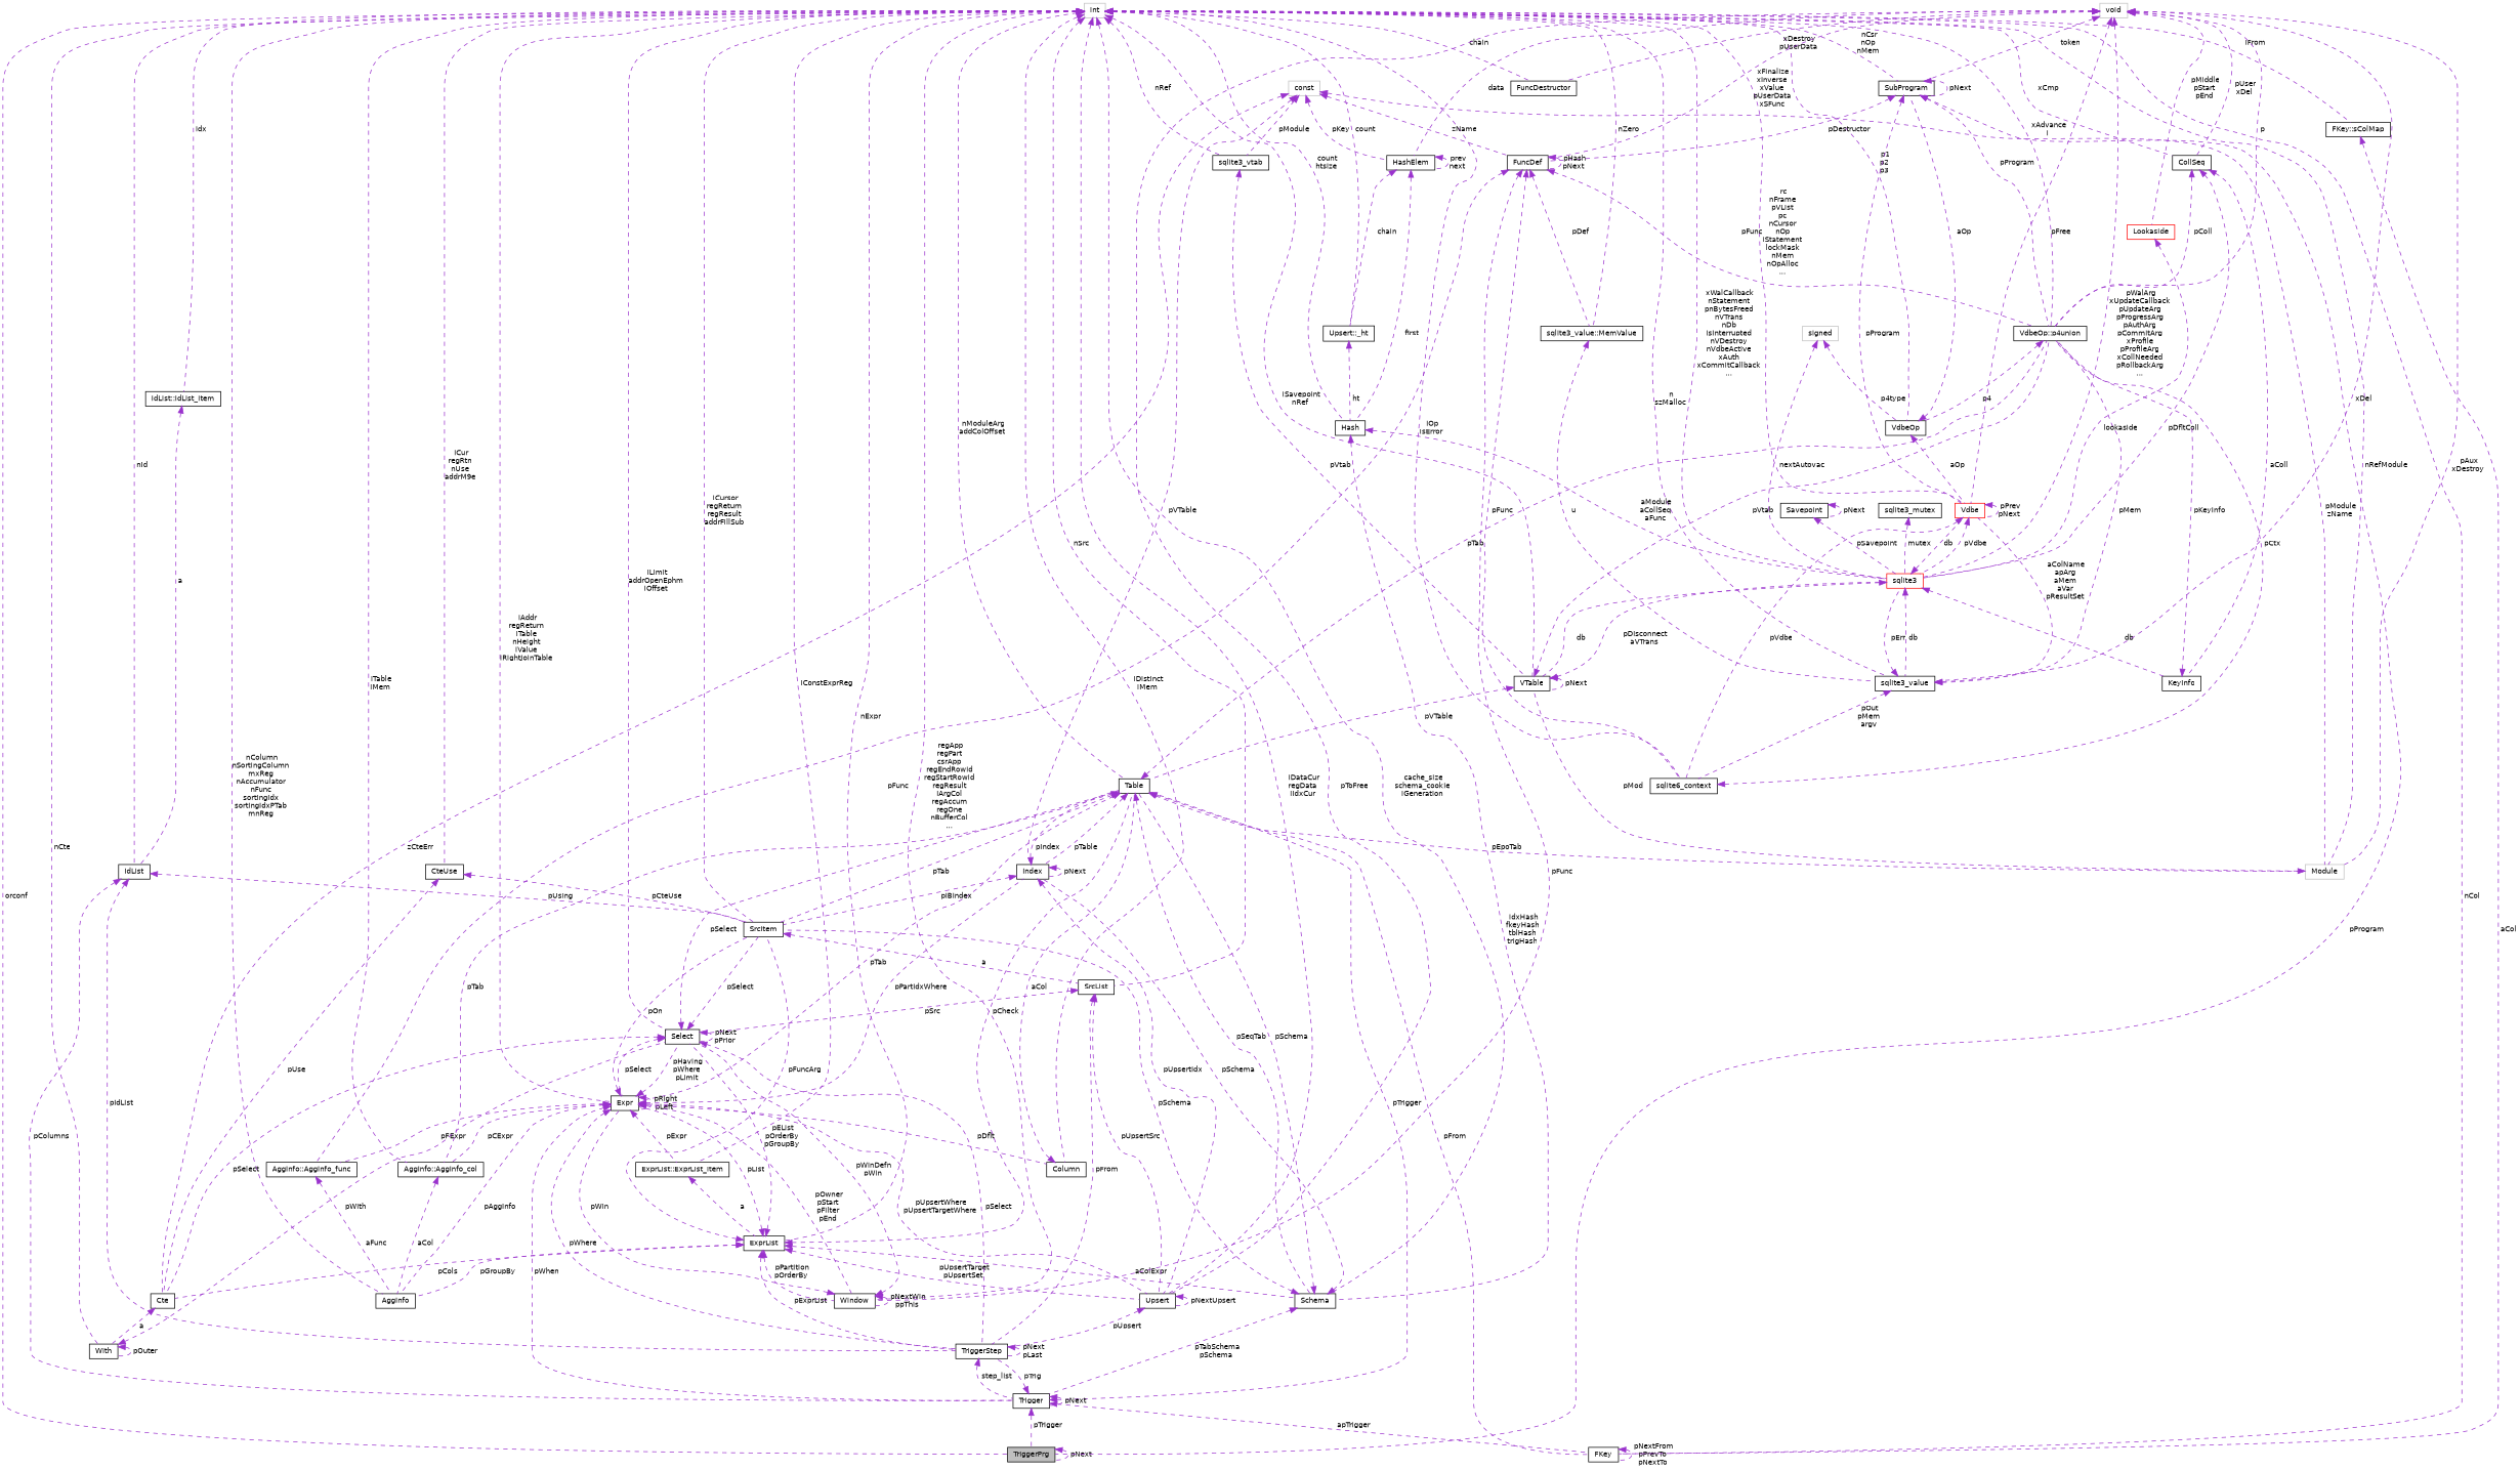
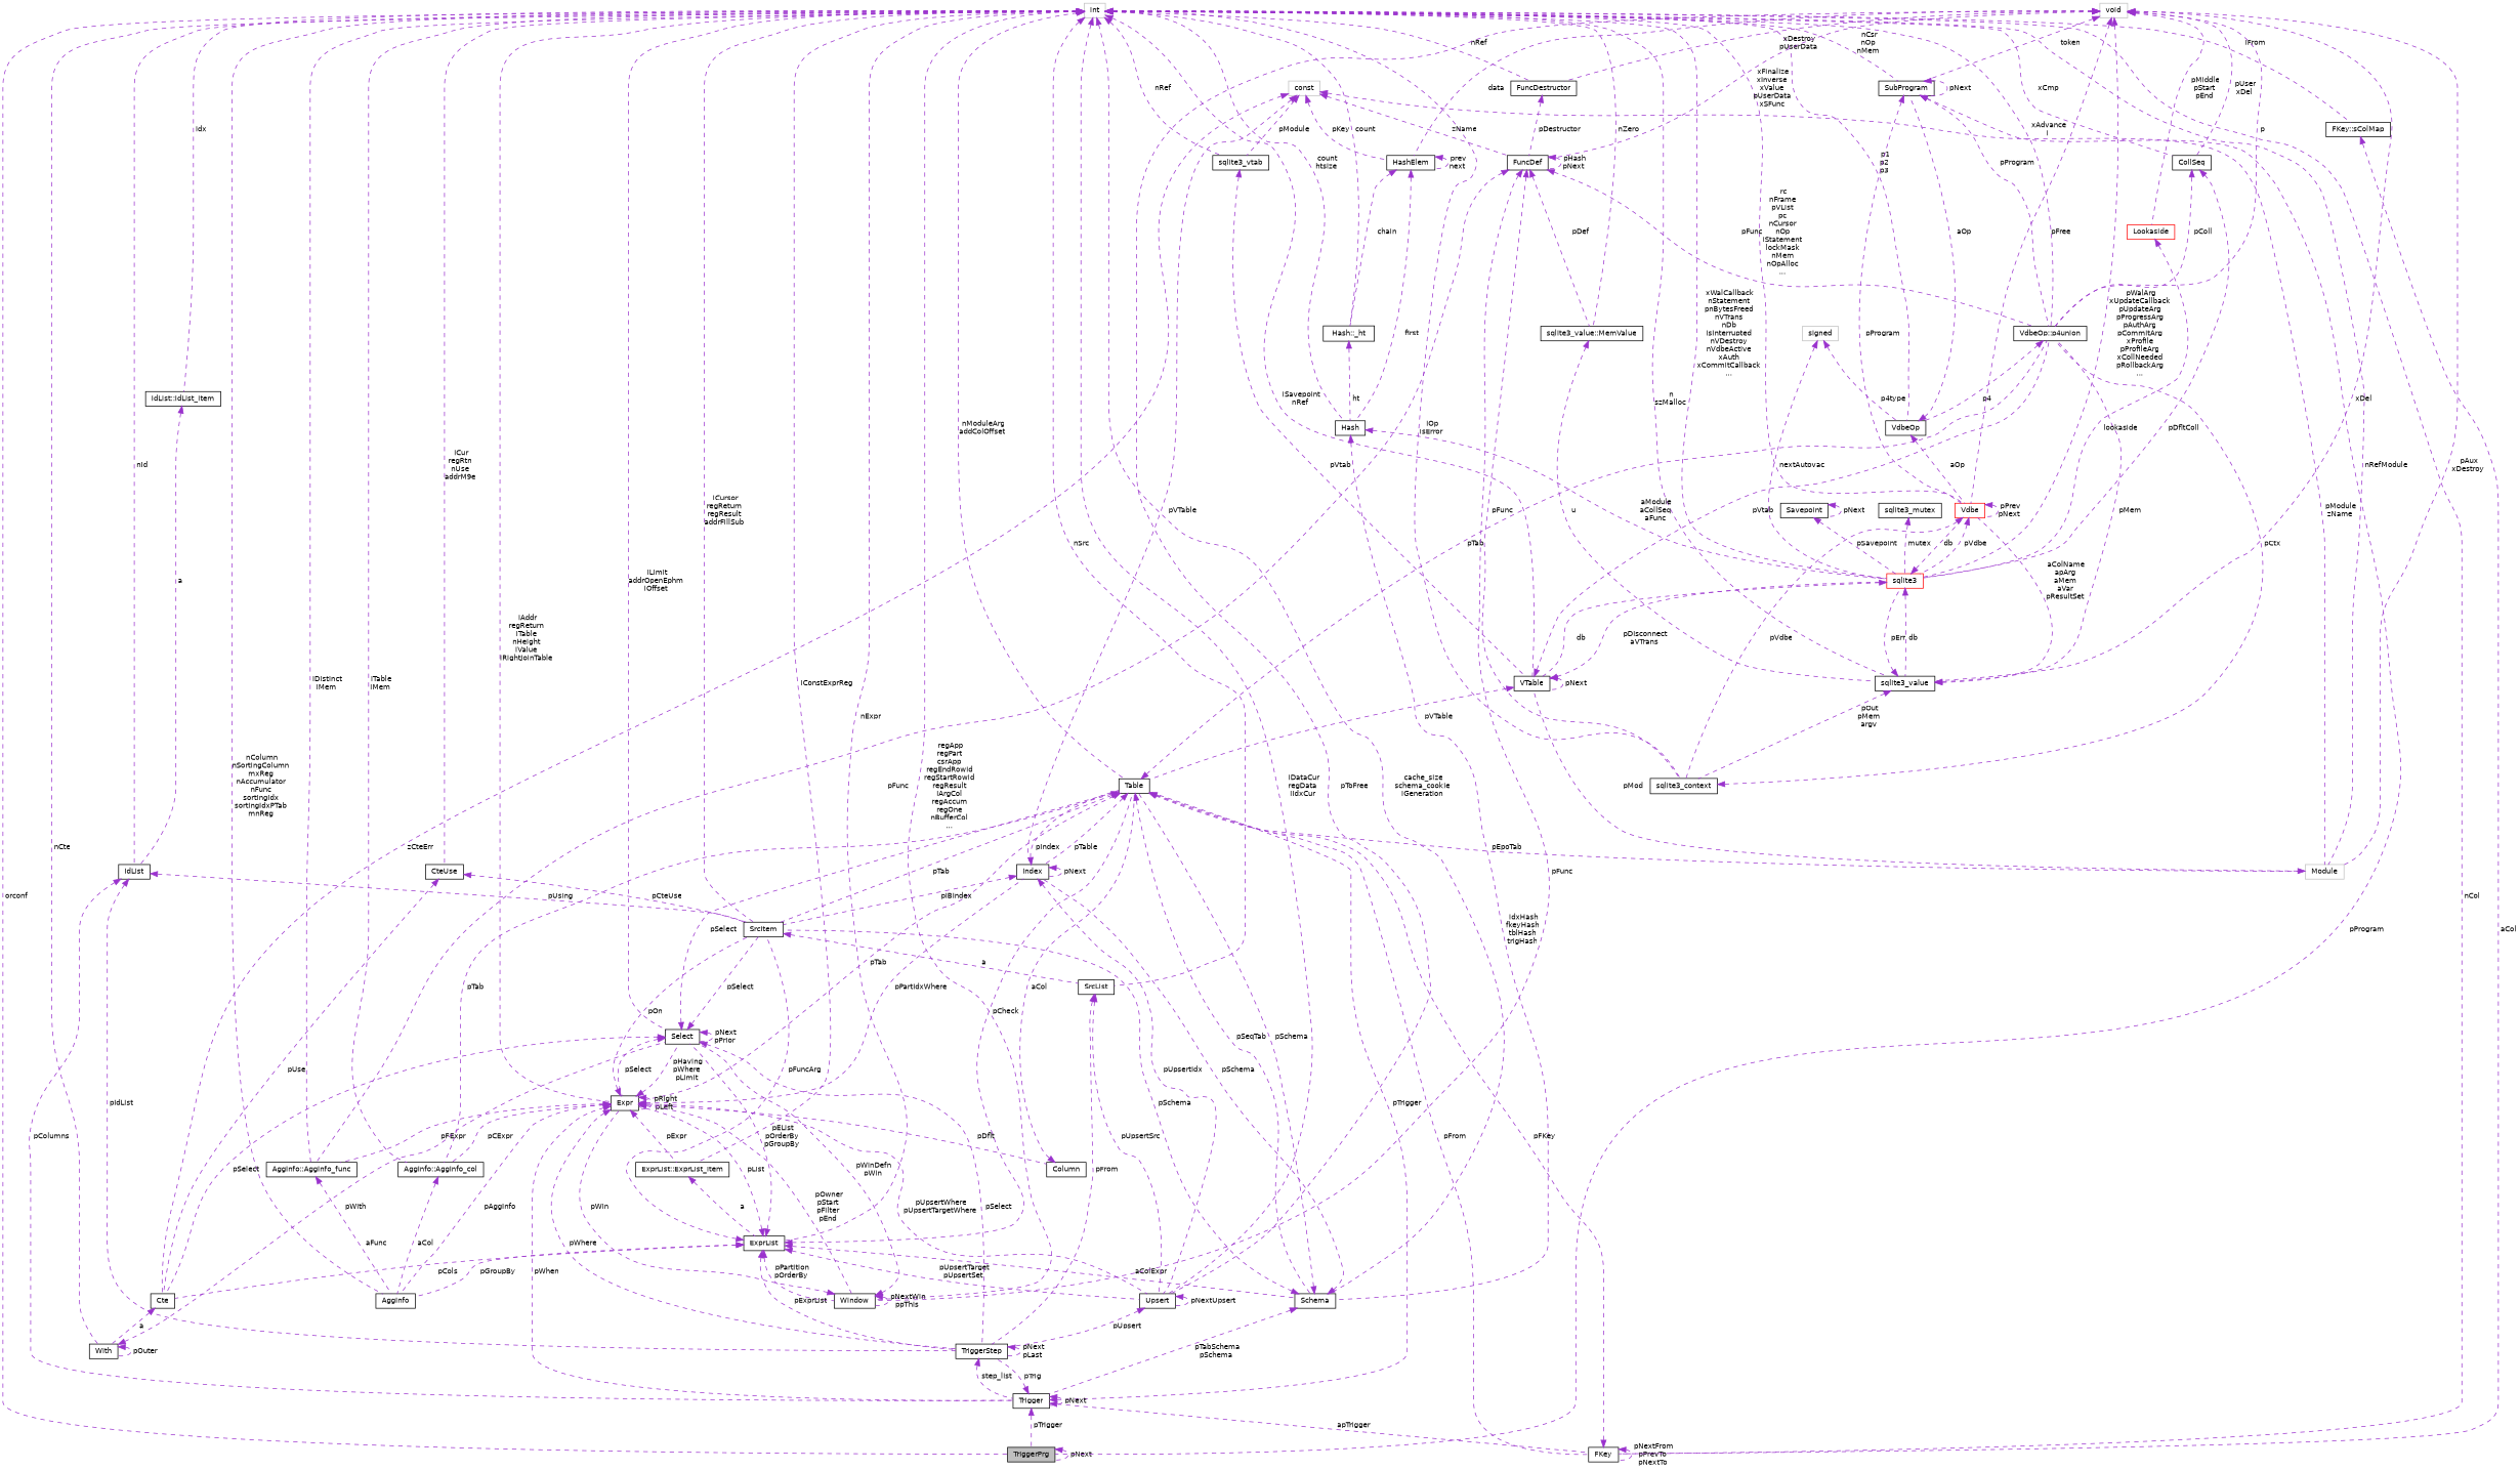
  digraph {
    node [color=black fillcolor=white fontname=Helvetica fontsize=10 shape=record style=filled]
    edge [color=darkorchid3 dir=back fontname=Helvetica fontsize=10 labelfontname=Helvetica labelfontsize=10 style=dashed]
    n1 [fillcolor=grey75 fontcolor=black height=0.2 label=TriggerPrg width=0.4]
    n2 [color=grey75 height=0.2 label=int width=0.4]
    n3 [height=0.2 label=SubProgram width=0.4]
    n4 [height=0.2 label=VdbeOp width=0.4]
    n5 [height=0.2 label="VdbeOp::p4union" width=0.4]
    n6 [height=0.2 label=sqlite3_value width=0.4]
    n7 [color=red height=0.2 label=sqlite3 width=0.4]
    n8 [color=red height=0.2 label=Vdbe width=0.4]
    n9 [height=0.2 label=CollSeq width=0.4]
    n10 [height=0.2 label=VTable width=0.4]
    n11 [color=grey75 height=0.2 label=Module width=0.4]
    n12 [height=0.2 label=Table width=0.4]
    n13 [height=0.2 label=Schema width=0.4]
    n14 [height=0.2 label=Hash width=0.4]
-   n15 [height=0.2 label="Upsert::_ht" width=0.4]
+   n15 [height=0.2 label="Hash::_ht" width=0.4]
    n16 [height=0.2 label=Expr width=0.4]
    n17 [height=0.2 label=AggInfo width=0.4]
    n18 [height=0.2 label="AggInfo::AggInfo_col" width=0.4]
    n19 [height=0.2 label="AggInfo::AggInfo_func" width=0.4]
    n20 [height=0.2 label=FuncDestructor width=0.4]
    n21 [height=0.2 label=ExprList width=0.4]
    n22 [height=0.2 label="ExprList::ExprList_item" width=0.4]
    n23 [height=0.2 label=Select width=0.4]
    n24 [height=0.2 label=With width=0.4]
    n25 [height=0.2 label=CteUse width=0.4]
    n26 [height=0.2 label=SrcList width=0.4]
    n27 [height=0.2 label=SrcItem width=0.4]
    n28 [height=0.2 label=IdList width=0.4]
    n29 [height=0.2 label="IdList::IdList_item" width=0.4]
    n30 [height=0.2 label=Window width=0.4]
    n31 [height=0.2 label=FKey width=0.4]
    n32 [height=0.2 label="FKey::sColMap" width=0.4]
    n33 [height=0.2 label=Upsert width=0.4]
    n34 [height=0.2 label=sqlite3_vtab width=0.4]
    n35 [height=0.2 label="sqlite3_value::MemValue" width=0.4]
-   n36 [height=0.2 label=sqlite6_context width=0.4]
-   n37 [height=0.2 label=KeyInfo width=0.4]
+   n36 [height=0.2 label=sqlite3_context width=0.4]
    n38 [height=0.2 label=Index width=0.4]
    n39 [height=0.2 label=Trigger width=0.4]
    n40 [height=0.2 label=Column width=0.4]
    n41 [height=0.2 label=TriggerStep width=0.4]
    n42 [height=0.2 label=FuncDef width=0.4]
    n43 [height=0.2 label=Cte width=0.4]
    n44 [color=grey75 height=0.2 label=void width=0.4]
    n45 [color=red height=0.2 label=Lookaside width=0.4]
    n46 [height=0.2 label=HashElem width=0.4]
    n47 [height=0.2 label=Savepoint width=0.4]
    n48 [height=0.2 label=sqlite3_mutex width=0.4]
    n49 [color=grey75 height=0.2 label=const width=0.4]
    n50 [color=grey75 height=0.2 label=signed width=0.4]
    n1 -> n1 [label=" pNext"]
    n2 -> n1 [label=" orconf"]
    n2 -> n3 [label=" nCsr\nnOp\nnMem"]
    n2 -> n4 [label=" p1\np2\np3"]
    n2 -> n5 [label=" xAdvance\ni"]
    n2 -> n6 [label=" n\nszMalloc"]
    n2 -> n7 [label=" xWalCallback\nnStatement\npnBytesFreed\nnVTrans\nnDb\nisInterrupted\nnVDestroy\nnVdbeActive\nxAuth\nxCommitCallback\n..."]
    n2 -> n8 [label=" rc\nnFrame\npVList\npc\nnCursor\nnOp\niStatement\nlockMask\nnMem\nnOpAlloc\n..."]
    n2 -> n9 [label=" xCmp"]
    n2 -> n10 [label=" iSavepoint\nnRef"]
    n2 -> n11 [label=" nRefModule"]
    n2 -> n12 [label=" nModuleArg\naddColOffset"]
    n2 -> n13 [label=" cache_size\nschema_cookie\niGeneration"]
    n2 -> n14 [label=" count\nhtsize"]
    n2 -> n15 [label=" count"]
    n2 -> n16 [label=" iAddr\nregReturn\niTable\nnHeight\niValue\niRightJoinTable"]
    n2 -> n17 [label=" nColumn\nnSortingColumn\nmxReg\nnAccumulator\nnFunc\nsortingIdx\nsortingIdxPTab\nmnReg"]
    n2 -> n18 [label=" iTable\niMem"]
-   n2 -> n40 [label=" iDistinct\niMem"]
-   n2 -> n20 [label=" chain"]
+   n2 -> n19 [label=" iDistinct\niMem"]
+   n2 -> n20 [label=" nRef"]
    n2 -> n21 [label=" nExpr"]
    n2 -> n22 [label=" iConstExprReg"]
    n2 -> n23 [label=" iLimit\naddrOpenEphm\niOffset"]
    n2 -> n24 [label=" nCte"]
    n2 -> n25 [label=" iCur\nregRtn\nnUse\naddrM9e"]
    n2 -> n26 [label=" nSrc"]
    n2 -> n27 [label=" iCursor\nregReturn\nregResult\naddrFillSub"]
    n2 -> n28 [label=" nId"]
    n2 -> n29 [label=" idx"]
    n2 -> n30 [label=" regApp\nregPart\ncsrApp\nregEndRowid\nregStartRowid\nregResult\niArgCol\nregAccum\nregOne\nnBufferCol\n..."]
    n2 -> n31 [label=" nCol"]
    n2 -> n32 [label=" iFrom"]
    n2 -> n33 [label=" iDataCur\nregData\niIdxCur"]
    n2 -> n34 [label=" nRef"]
    n2 -> n35 [label=" nZero"]
    n2 -> n36 [label=" iOp\nisError"]
    n3 -> n1 [label=" pProgram"]
    n3 -> n3 [label=" pNext"]
    n3 -> n5 [label=" pProgram"]
    n3 -> n8 [label=" pProgram"]
    n4 -> n3 [label=" aOp"]
    n4 -> n8 [label=" aOp"]
    n5 -> n4 [label=" p4"]
    n6 -> n5 [label=" pMem"]
    n6 -> n7 [label=" pErr"]
    n6 -> n8 [label=" aColName\napArg\naMem\naVar\npResultSet"]
    n6 -> n36 [label=" pOut\npMem\nargv"]
    n7 -> n6 [label=" db"]
    n7 -> n8 [label=" db"]
    n7 -> n10 [label=" db"]
-   n7 -> n37 [label=" db"]
    n8 -> n7 [label=" pVdbe"]
    n8 -> n8 [label=" pPrev\npNext"]
    n8 -> n36 [label=" pVdbe"]
    n9 -> n5 [label=" pColl"]
    n9 -> n7 [label=" pDfltColl"]
-   n9 -> n37 [label=" aColl"]
    n10 -> n5 [label=" pVtab"]
    n10 -> n7 [label=" pDisconnect\naVTrans"]
    n10 -> n10 [label=" pNext"]
    n10 -> n12 [label=" pVTable"]
    n11 -> n10 [label=" pMod"]
    n12 -> n5 [label=" pTab"]
    n12 -> n11 [label=" pEpoTab"]
    n12 -> n13 [label=" pSeqTab"]
    n12 -> n16 [label=" pTab"]
    n12 -> n18 [label=" pTab"]
    n12 -> n27 [label=" pTab"]
    n12 -> n31 [label=" pFrom"]
    n12 -> n38 [label=" pTable"]
    n13 -> n12 [label=" pSchema"]
    n13 -> n27 [label=" pSchema"]
    n13 -> n38 [label=" pSchema"]
    n13 -> n39 [label=" pTabSchema\npSchema"]
    n14 -> n7 [label=" aModule\naCollSeq\naFunc"]
    n14 -> n13 [label=" idxHash\nfkeyHash\ntblHash\ntrigHash"]
    n15 -> n14 [label=" ht"]
    n16 -> n16 [label=" pRight\npLeft"]
    n16 -> n17 [label=" pAggInfo"]
    n16 -> n18 [label=" pCExpr"]
    n16 -> n19 [label=" pFExpr"]
    n16 -> n22 [label=" pExpr"]
    n16 -> n23 [label=" pHaving\npWhere\npLimit"]
    n16 -> n27 [label=" pOn"]
    n16 -> n30 [label=" pOwner\npStart\npFilter\npEnd"]
    n16 -> n33 [label=" pUpsertWhere\npUpsertTargetWhere"]
    n16 -> n38 [label=" pPartIdxWhere"]
    n16 -> n39 [label=" pWhen"]
    n16 -> n40 [label=" pDflt"]
    n16 -> n41 [label=" pWhere"]
    n18 -> n17 [label=" aCol"]
    n19 -> n17 [label=" aFunc"]
-   n3 -> n42 [label=" pDestructor"]
+   n20 -> n42 [label=" pDestructor"]
    n21 -> n12 [label=" pCheck"]
    n21 -> n13 [label=" aColExpr"]
    n21 -> n16 [label=" pList"]
    n21 -> n17 [label=" pGroupBy"]
    n21 -> n23 [label=" pEList\npOrderBy\npGroupBy"]
    n21 -> n27 [label=" pFuncArg"]
    n21 -> n30 [label=" pPartition\npOrderBy"]
    n21 -> n33 [label=" pUpsertTarget\npUpsertSet"]
    n21 -> n41 [label=" pExprList"]
    n21 -> n43 [label=" pCols"]
    n22 -> n21 [label=" a"]
    n23 -> n12 [label=" pSelect"]
    n23 -> n16 [label=" pSelect"]
    n23 -> n23 [label=" pNext\npPrior"]
    n23 -> n27 [label=" pSelect"]
    n23 -> n41 [label=" pSelect"]
    n23 -> n43 [label=" pSelect"]
    n24 -> n23 [label=" pWith"]
    n24 -> n24 [label=" pOuter"]
    n25 -> n27 [label=" pCteUse"]
    n25 -> n43 [label=" pUse"]
-   n26 -> n23 [label=" pSrc"]
    n26 -> n33 [label=" pUpsertSrc"]
    n26 -> n41 [label=" pFrom"]
    n27 -> n26 [label=" a"]
    n28 -> n27 [label=" pUsing"]
    n28 -> n39 [label=" pColumns"]
    n28 -> n41 [label=" pIdList"]
    n29 -> n28 [label=" a"]
    n30 -> n16 [label=" pWin"]
    n30 -> n23 [label=" pWinDefn\npWin"]
    n30 -> n30 [label=" pNextWin\nppThis"]
+   n31 -> n12 [label=" pFKey"]
    n31 -> n31 [label=" pNextFrom\npPrevTo\npNextTo"]
    n32 -> n31 [label=" aCol"]
    n33 -> n33 [label=" pNextUpsert"]
    n33 -> n41 [label=" pUpsert"]
    n34 -> n10 [label=" pVtab"]
    n35 -> n6 [label=" u"]
    n36 -> n5 [label=" pCtx"]
-   n37 -> n5 [label=" pKeyInfo"]
    n38 -> n12 [label=" pIndex"]
    n38 -> n27 [label=" pIBIndex"]
    n38 -> n33 [label=" pUpsertIdx"]
    n38 -> n38 [label=" pNext"]
    n39 -> n1 [label=" pTrigger"]
    n39 -> n12 [label=" pTrigger"]
    n39 -> n31 [label=" apTrigger"]
    n39 -> n39 [label=" pNext"]
    n39 -> n41 [label=" pTrig"]
    n40 -> n12 [label=" aCol"]
    n41 -> n39 [label=" step_list"]
    n41 -> n41 [label=" pNext\npLast"]
    n42 -> n5 [label=" pFunc"]
    n42 -> n19 [label=" pFunc"]
    n42 -> n30 [label=" pFunc"]
    n42 -> n35 [label=" pDef"]
    n42 -> n36 [label=" pFunc"]
    n42 -> n42 [label=" pHash\npNext"]
    n43 -> n24 [label=" a"]
    n44 -> n3 [label=" token"]
    n44 -> n5 [label=" p"]
    n44 -> n6 [label=" xDel"]
    n44 -> n7 [label=" pWalArg\nxUpdateCallback\npUpdateArg\npProgressArg\npAuthArg\npCommitArg\nxProfile\npProfileArg\nxCollNeeded\npRollbackArg\n..."]
    n44 -> n8 [label=" pFree"]
    n44 -> n9 [label=" pUser\nxDel"]
    n44 -> n11 [label=" pAux\nxDestroy"]
    n44 -> n20 [label=" xDestroy\npUserData"]
    n44 -> n33 [label=" pToFree"]
    n44 -> n42 [label=" xFinalize\nxInverse\nxValue\npUserData\nxSFunc"]
    n44 -> n45 [label=" pMiddle\npStart\npEnd"]
    n44 -> n46 [label=" data"]
    n45 -> n7 [label=" lookaside"]
    n46 -> n14 [label=" first"]
    n46 -> n15 [label=" chain"]
    n46 -> n46 [label=" prev\nnext"]
    n47 -> n7 [label=" pSavepoint"]
    n47 -> n47 [label=" pNext"]
    n48 -> n7 [label=" mutex"]
    n49 -> n11 [label=" pModule\nzName"]
    n49 -> n34 [label=" pModule"]
    n49 -> n38 [label=" pVTable"]
    n49 -> n42 [label=" zName"]
    n49 -> n43 [label=" zCteErr"]
    n49 -> n46 [label=" pKey"]
    n50 -> n4 [label=" p4type"]
    n50 -> n7 [label=" nextAutovac"]
  }
